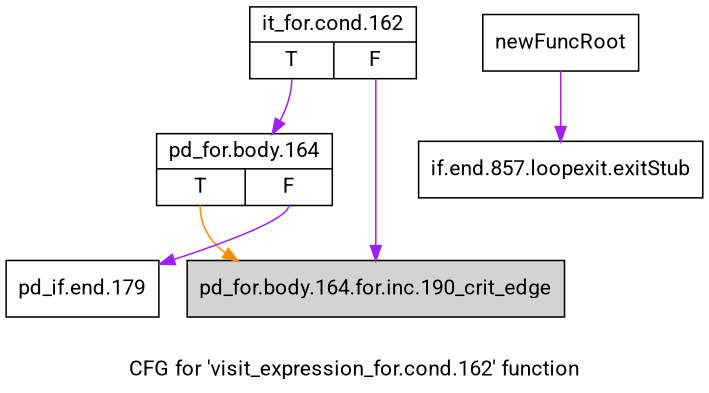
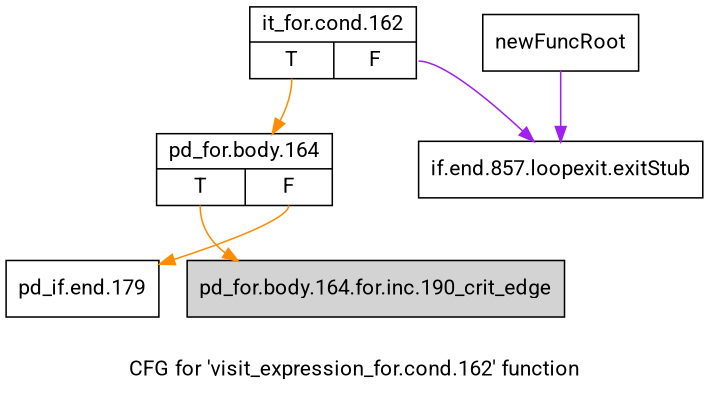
  digraph {
    fontname=Roboto
    label="CFG for 'visit_expression_for.cond.162' function"
    node [fillcolor=white fontname=Roboto shape=record style=filled]
    edge [color=darkorange fontname=Roboto tailport=s1]
    n1 [label="{newFuncRoot}"]
    n2 [label="{if.end.857.loopexit.exitStub}"]
    n3 [label="{it_for.cond.162|{<s0>T|<s1>F}}"]
    n4 [label="{pd_for.body.164|{<s0>T|<s1>F}}"]
    n5 [fillcolor=lightgrey label="{pd_for.body.164.for.inc.190_crit_edge}"]
    n6 [label="{pd_if.end.179}"]
    n1 -> n2 [color=purple tailport=""]
-   n3 -> n5 [color=purple]
-   n3 -> n4 [color=purple tailport=s0]
+   n3 -> n2 [color=purple]
+   n3 -> n4 [tailport=s0]
    n4 -> n5 [tailport=s0]
-   n4 -> n6 [color=purple]
+   n4 -> n6
  }
